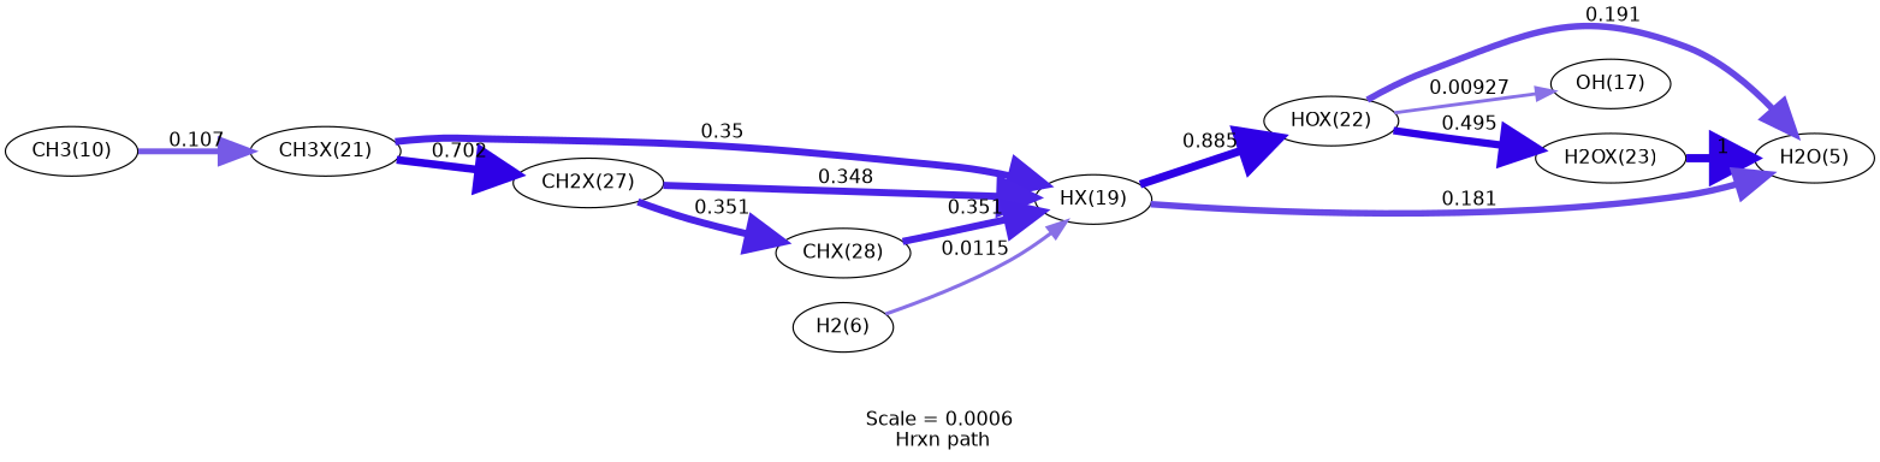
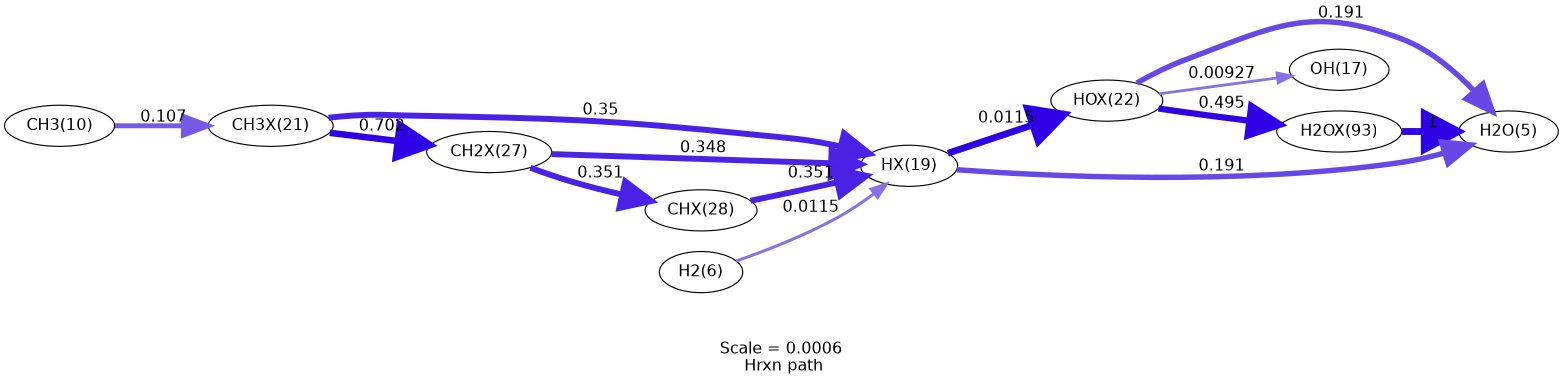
  digraph {
    fontname=Helvetica
    label="Scale = 0.0006\l Hrxn path"
    rankdir=LR
    node [fontname=Helvetica]
    edge [arrowsize=2.6 color="0.7, 0.691, 0.9" fontname=Helvetica style="setlinewidth(5.21)"]
    n1 [label="HOX(22)"]
    n2 [label="H2O(5)"]
    n3 [label="OH(17)"]
-   n4 [label="H2OX(23)"]
+   n4 [label="H2OX(93)"]
    n5 [label="CH3X(21)"]
    n6 [label="HX(19)"]
    n7 [label="CH2X(27)"]
    n8 [label="CHX(28)"]
    n9 [label="H2(6)"]
    n10 [label="CH3(10)"]
    n1 -> n2 [arrowsize=2.37 label=" 0.191" style="setlinewidth(4.75)"]
    n1 -> n3 [arrowsize=1.23 color="0.7, 0.509, 0.9" label=" 0.00927" style="setlinewidth(2.47)"]
    n1 -> n4 [arrowsize=2.73 color="0.7, 0.995, 0.9" label=" 0.495" style="setlinewidth(5.47)"]
    n4 -> n2 [arrowsize=3 color="0.7, 1.5, 0.9" label=" 1" style="setlinewidth(6)"]
    n5 -> n6 [color="0.7, 0.85, 0.9" label=" 0.35"]
    n5 -> n7 [arrowsize=2.87 color="0.7, 1.2, 0.9" label=" 0.702" style="setlinewidth(5.73)"]
-   n6 -> n1 [arrowsize=2.95 color="0.7, 1.39, 0.9" label=" 0.885" style="setlinewidth(5.91)"]
-   n6 -> n2 [arrowsize=2.37 label=" 0.181" style="setlinewidth(4.75)"]
+   n6 -> n1 [arrowsize=2.95 color="0.7, 1.39, 0.9" label=" 0.0115" style="setlinewidth(5.91)"]
+   n6 -> n2 [arrowsize=2.37 label=" 0.191" style="setlinewidth(4.75)"]
    n7 -> n6 [color="0.7, 0.848, 0.9" label=" 0.348" style="setlinewidth(5.2)"]
    n7 -> n8 [color="0.7, 0.851, 0.9" label=" 0.351"]
    n8 -> n6 [color="0.7, 0.851, 0.9" label=" 0.351"]
    n9 -> n6 [arrowsize=1.32 color="0.7, 0.512, 0.9" label=" 0.0115" style="setlinewidth(2.63)"]
    n10 -> n5 [arrowsize=2.16 color="0.7, 0.607, 0.9" label=" 0.107" style="setlinewidth(4.31)"]
  }
